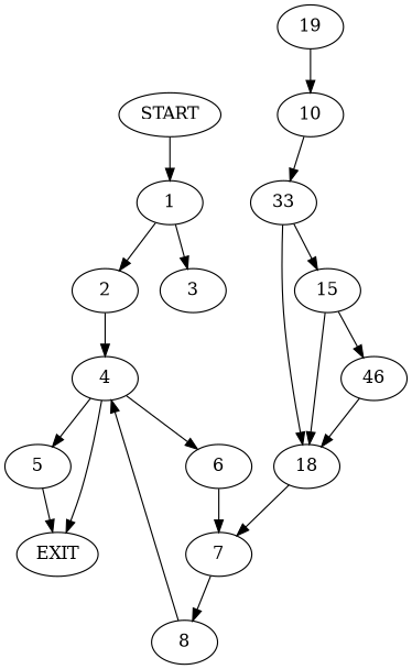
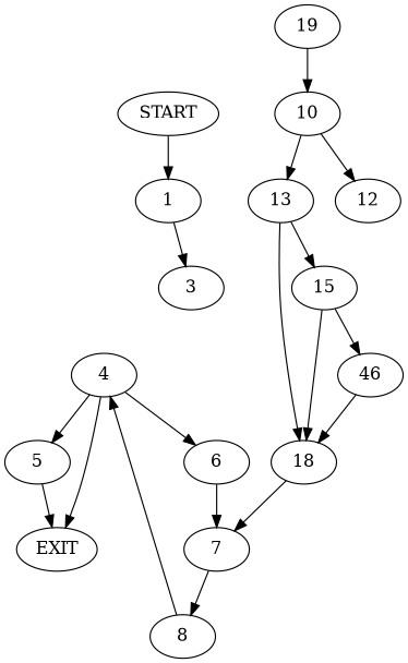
  digraph {
    n1 [label=START]
    1
-   2
    3
    n5 [label=EXIT]
    4
    5
    6
    7
    8
    10
-   13 [label=33]
+   12
+   13
    n14 [label=19]
    n15 [label=18]
    15
    n17 [label=46]
    n1 -> 1
-   1 -> 2
    1 -> 3
-   2 -> 4
    4 -> n5
    4 -> 5
    4 -> 6
    5 -> n5
    6 -> 7
    7 -> 8
    8 -> 4
+   10 -> 12
    10 -> 13
    13 -> n15
    13 -> 15
    n14 -> 10
    n15 -> 7
    15 -> n15
    15 -> n17
    n17 -> n15
  }
